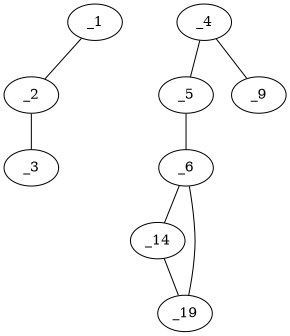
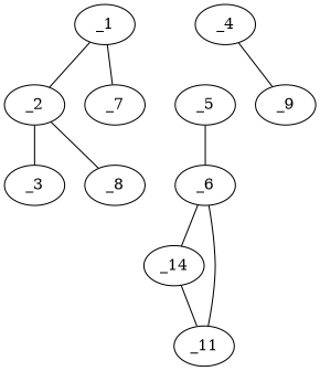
  graph {
    node [charge=0 chem=1 symbol="C  " x=2.901]
    edge [valence=1]
    _1 [y=-0.0346]
    _2 [y=0.9654]
+   _7 [x=3.6828 y=-0.6581]
    _3 [x=3.6828 y=1.5889]
+   _8 [x=2 y=1.3993]
    _4 [x=4.6577 y=1.3664]
    _5 [x=5.0916 y=0.4654]
    _9 [chem=2 symbol="O  " x=5.2812 y=2.1482]
    _6 [x=4.6577 y=-0.4355]
    n10 [chem=2 label=_14 symbol="O  " x=5.2812 y=-1.2174]
-   _11 [x=4.9159 y=-2.1482 label=_19]
+   _11 [x=4.9159 y=-2.1482]
    _1 -- _2 [valence=2]
+   _1 -- _7
    _2 -- _3
-   _4 -- _5
+   _2 -- _8
    _4 -- _9
    _5 -- _6
    _6 -- n10
    _6 -- _11 [valence=2]
    n10 -- _11
  }
